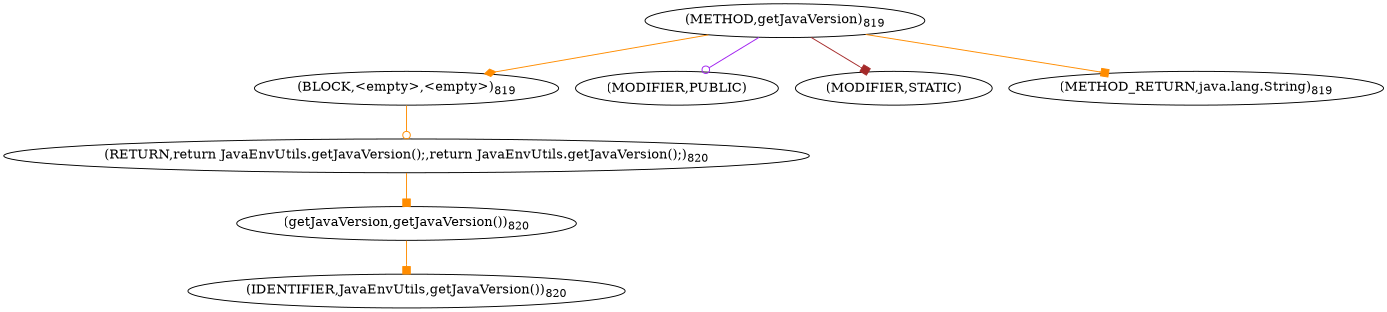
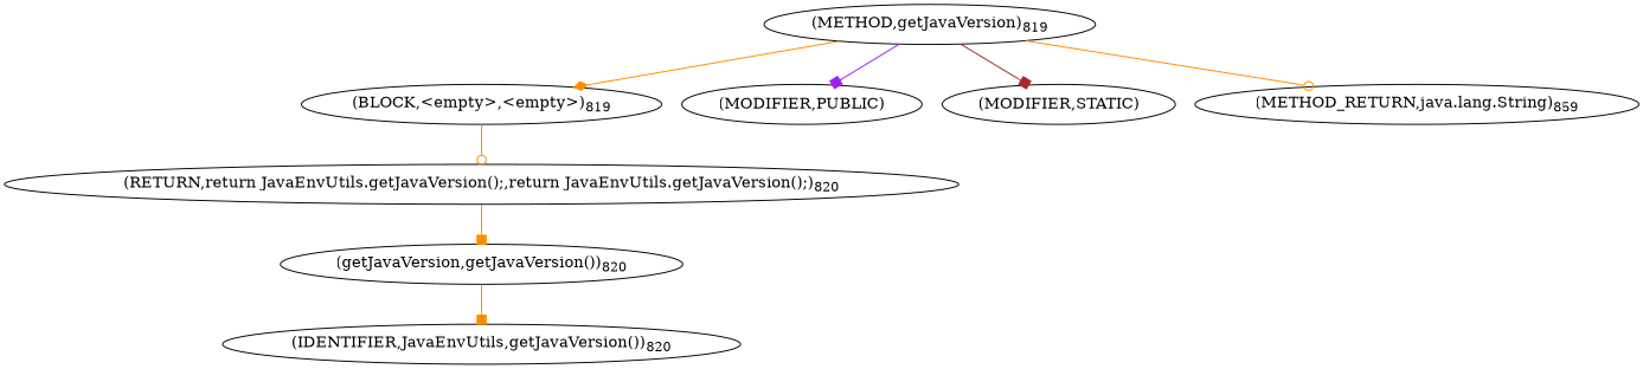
  digraph {
    edge [arrowhead=odot color=darkorange]
    n1 [label=<(METHOD,getJavaVersion)<SUB>819</SUB>>]
    n2 [label=<(BLOCK,&lt;empty&gt;,&lt;empty&gt;)<SUB>819</SUB>>]
    n3 [label=<(MODIFIER,PUBLIC)>]
    n4 [label=<(MODIFIER,STATIC)>]
-   n5 [label=<(METHOD_RETURN,java.lang.String)<SUB>819</SUB>>]
+   n5 [label=<(METHOD_RETURN,java.lang.String)<SUB>859</SUB>>]
    n6 [label=<(RETURN,return JavaEnvUtils.getJavaVersion();,return JavaEnvUtils.getJavaVersion();)<SUB>820</SUB>>]
    n7 [label=<(getJavaVersion,getJavaVersion())<SUB>820</SUB>>]
    n8 [label=<(IDENTIFIER,JavaEnvUtils,getJavaVersion())<SUB>820</SUB>>]
    n1 -> n2 [arrowhead=diamond]
-   n1 -> n3 [color=purple]
+   n1 -> n3 [arrowhead=box color=purple]
    n1 -> n4 [arrowhead=box color=brown]
-   n1 -> n5 [arrowhead=box]
+   n1 -> n5
    n2 -> n6
    n6 -> n7 [arrowhead=box]
    n7 -> n8 [arrowhead=box]
  }
